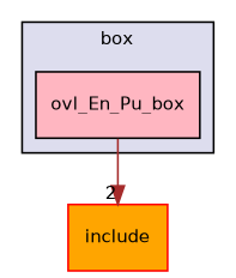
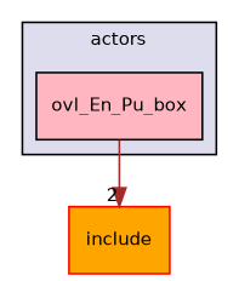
  digraph {
    compound=true
    node [fontname=Helvetica fontsize=10 shape=box style=filled]
    n1 [fillcolor=lightpink label=ovl_En_Pu_box pencolor=black]
    n2 [color=red fillcolor=orange label=include]
    subgraph cluster_1 {
      bgcolor="#ddddee"
      fontname=Helvetica
      fontsize=10
-     label=box
+     label=actors
      pencolor=black
      n1
    }
    n1 -> n2 [headlabel=2 labeldistance=1.5 labelfontname=Helvetica labelfontsize=10 color=brown style=solid]
  }
